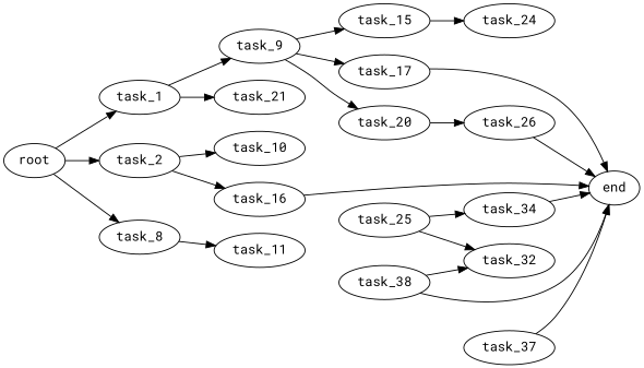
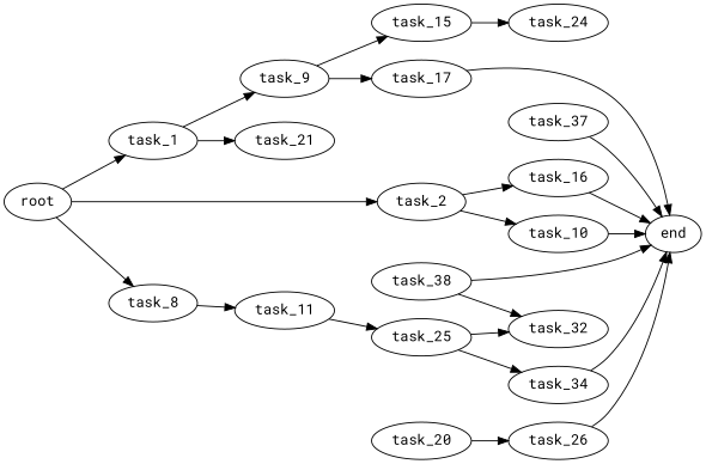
  digraph {
    fontname="Roboto Mono"
    rankdir=LR
    node [fontname="Roboto Mono"]
    edge [fontname="Roboto Mono"]
    root
    task_1
    task_2
    task_8
    task_9
    task_21
    task_10
    task_16
    task_15
    task_17
    task_20
    n12 [label=task_11]
    end
    task_24
    task_26
    task_25
    task_32
    task_34
    task_38
    task_37
    root -> task_1
    root -> task_2
    root -> task_8
    task_1 -> task_9
    task_1 -> task_21
    task_2 -> task_10
    task_2 -> task_16
    task_8 -> n12
    task_9 -> task_15
    task_9 -> task_17
-   task_9 -> task_20
+   task_10 -> end
    task_16 -> end
    task_15 -> task_24
    task_17 -> end
    task_20 -> task_26
+   n12 -> task_25
    task_26 -> end
    task_25 -> task_32
    task_25 -> task_34
    task_34 -> end
    task_38 -> end
    task_38 -> task_32
    task_37 -> end
  }
